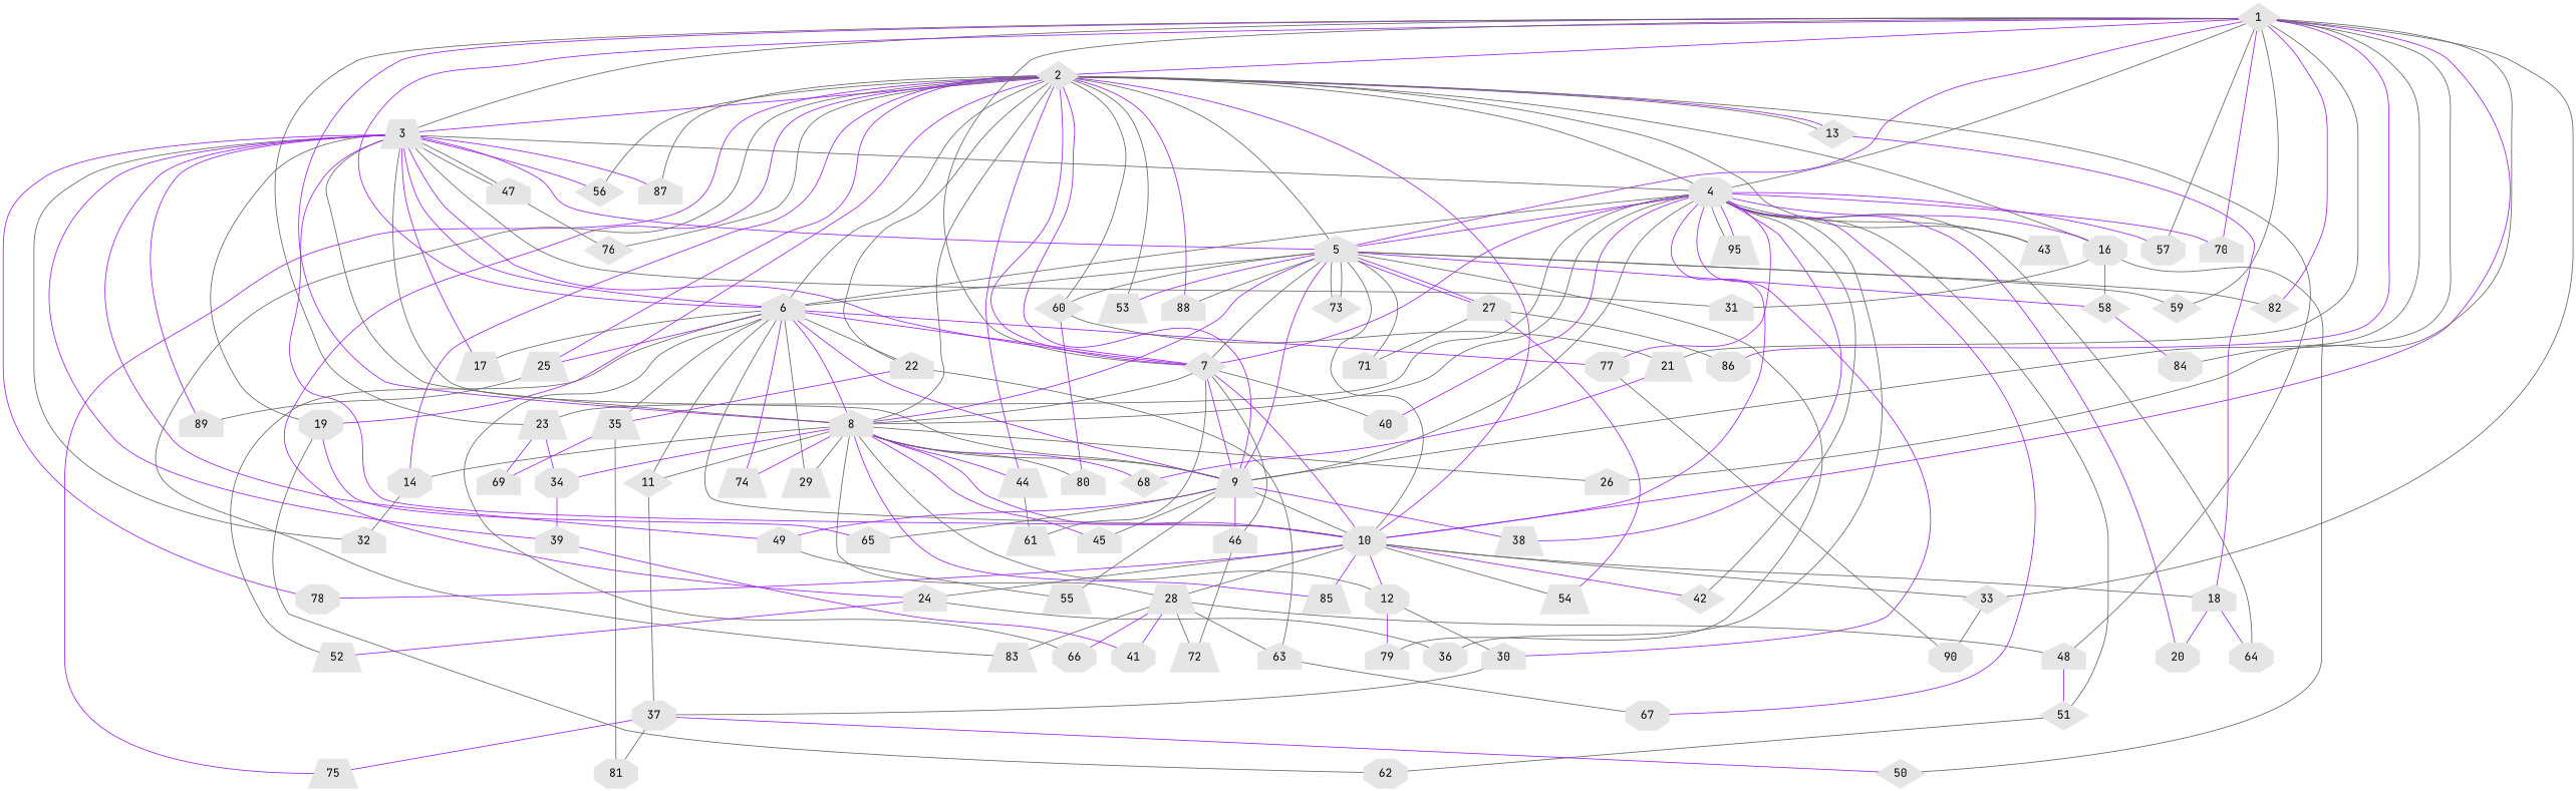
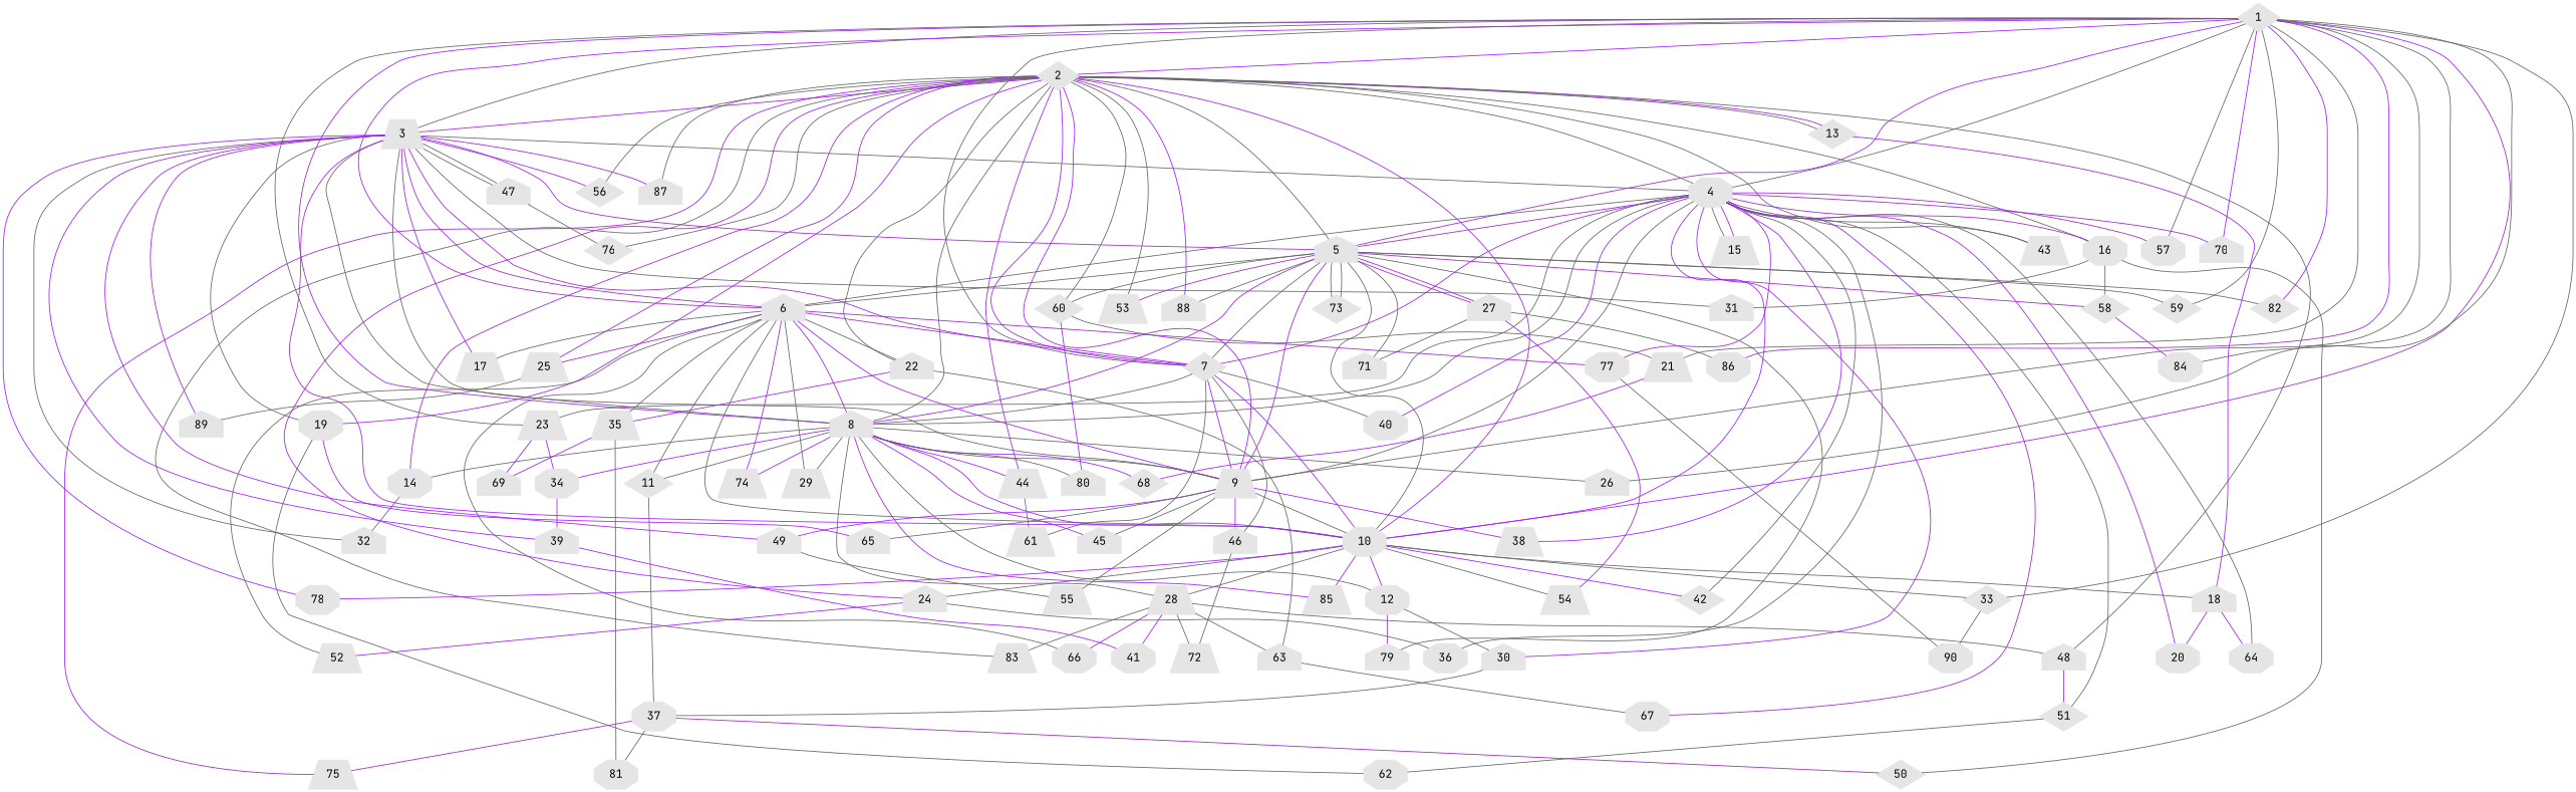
  graph {
    fontname="JetBrains Mono"
    node [color=gray90 fontname="JetBrains Mono" shape=house style=filled]
    edge [color=gray40 fontname="JetBrains Mono"]
    1 [shape=diamond]
    2 [shape=diamond]
    3 [shape=trapezium]
    4 [shape=octagon]
    5
    6
    7 [shape=diamond]
    8
    9 [shape=trapezium]
    10 [shape=octagon]
    21 [shape=trapezium]
    23 [shape=trapezium]
    26
    33 [shape=diamond]
    57 [shape=octagon]
    59 [shape=diamond]
    70
    82 [shape=diamond]
    84 [shape=octagon]
    86 [shape=octagon]
    13 [shape=diamond]
    14 [shape=octagon]
    16 [shape=octagon]
    19 [shape=octagon]
    22
    24
    25 [shape=trapezium]
    43 [shape=trapezium]
    44 [shape=trapezium]
    48
    53 [shape=trapezium]
    56 [shape=diamond]
    60 [shape=diamond]
    75 [shape=trapezium]
    76 [shape=diamond]
    83 [shape=trapezium]
    87
    88
    17 [shape=trapezium]
    31
    32
    39
    47
    49
    78 [shape=octagon]
    89
-   15 [shape=trapezium label=95]
+   15 [shape=trapezium]
    20 [shape=octagon]
    30
    36 [shape=octagon]
    38 [shape=trapezium]
    40 [shape=octagon]
    42 [shape=diamond]
    51 [shape=diamond]
    64 [shape=octagon]
    67 [shape=octagon]
    77 [shape=octagon]
    27
    58 [shape=diamond]
    71
    73 [shape=diamond]
    79
    11 [shape=diamond]
    29 [shape=trapezium]
    35 [shape=trapezium]
    52 [shape=trapezium]
    66 [shape=octagon]
    74 [shape=trapezium]
    46
    61 [shape=trapezium]
    12 [shape=octagon]
    28 [shape=trapezium]
    34 [shape=octagon]
    45
    68 [shape=diamond]
    80
    85 [shape=trapezium]
    55 [shape=trapezium]
    65
    18
    54 [shape=trapezium]
    69
    90 [shape=octagon]
    50 [shape=diamond]
    62 [shape=octagon]
    63
    41 [shape=octagon]
    37 [shape=octagon]
    81 [shape=octagon]
    72 [shape=trapezium]
    1 -- 2 [color=purple]
    1 -- 3
    1 -- 4
    1 -- 5 [color=purple]
    1 -- 6 [color=purple]
    1 -- 7
    1 -- 8 [color=purple]
    1 -- 9
    1 -- 10 [color=purple]
    1 -- 21
    1 -- 23
    1 -- 26
    1 -- 33
    1 -- 57
    1 -- 59
    1 -- 70 [color=purple]
    1 -- 82 [color=purple]
    1 -- 84
    1 -- 86 [color=purple]
    2 -- 3 [color=purple]
    2 -- 4
    2 -- 5
-   2 -- 6
    2 -- 7 [color=purple]
    2 -- 8
    2 -- 9 [color=purple]
    2 -- 10 [color=purple]
    2 -- 13
    2 -- 13 [color=purple]
    2 -- 14 [color=purple]
    2 -- 16
    2 -- 19 [color=purple]
    2 -- 22
    2 -- 24 [color=purple]
    2 -- 25 [color=purple]
    2 -- 43
    2 -- 44 [color=purple]
    2 -- 48
    2 -- 53
    2 -- 56
    2 -- 60
    2 -- 75 [color=purple]
    2 -- 76
    2 -- 83
    2 -- 87
    2 -- 88 [color=purple]
    3 -- 4
    3 -- 5 [color=purple]
    3 -- 6 [color=purple]
    3 -- 7 [color=purple]
    3 -- 8
    3 -- 9
    3 -- 10 [color=purple]
    3 -- 19
    3 -- 56 [color=purple]
    3 -- 87 [color=purple]
    3 -- 17 [color=purple]
    3 -- 31
    3 -- 32
    3 -- 39 [color=purple]
    3 -- 47
    3 -- 47
    3 -- 49 [color=purple]
    3 -- 78 [color=purple]
    3 -- 89 [color=purple]
    4 -- 5 [color=purple]
    4 -- 6
    4 -- 7 [color=purple]
    4 -- 8
    4 -- 9
    4 -- 10 [color=purple]
    4 -- 23
    4 -- 57 [color=purple]
    4 -- 70 [color=purple]
    4 -- 16 [color=purple]
    4 -- 43
    4 -- 15
    4 -- 15 [color=purple]
    4 -- 20 [color=purple]
    4 -- 30 [color=purple]
    4 -- 36
    4 -- 38 [color=purple]
    4 -- 40 [color=purple]
    4 -- 42
    4 -- 51
    4 -- 64
    4 -- 67 [color=purple]
    4 -- 77 [color=purple]
    5 -- 6
    5 -- 7
    5 -- 8 [color=purple]
    5 -- 9 [color=purple]
    5 -- 10
    5 -- 59
    5 -- 82
    5 -- 53 [color=purple]
    5 -- 60
    5 -- 88
    5 -- 27 [color=purple]
    5 -- 27 [color=purple]
    5 -- 58 [color=purple]
    5 -- 71
    5 -- 73
    5 -- 73
    5 -- 79
    6 -- 7 [color=purple]
    6 -- 8 [color=purple]
    6 -- 9 [color=purple]
    6 -- 10
    6 -- 22
    6 -- 25 [color=purple]
    6 -- 17
    6 -- 77 [color=purple]
    6 -- 11
    6 -- 29
    6 -- 35
    6 -- 52
    6 -- 66
    6 -- 74 [color=purple]
    7 -- 8
    7 -- 9 [color=purple]
    7 -- 10 [color=purple]
    7 -- 40
    7 -- 46
    7 -- 61
    8 -- 9
    8 -- 10 [color=purple]
    8 -- 26
    8 -- 14
    8 -- 44 [color=purple]
    8 -- 11
    8 -- 29
    8 -- 74 [color=purple]
    8 -- 12
    8 -- 28
    8 -- 34 [color=purple]
    8 -- 45 [color=purple]
    8 -- 68 [color=purple]
    8 -- 80
    8 -- 85 [color=purple]
    9 -- 10
    9 -- 49 [color=purple]
    9 -- 38 [color=purple]
    9 -- 46 [color=purple]
    9 -- 45
    9 -- 55
    9 -- 65
    10 -- 33
    10 -- 24
    10 -- 78 [color=purple]
    10 -- 42 [color=purple]
    10 -- 12 [color=purple]
    10 -- 28
    10 -- 85 [color=purple]
    10 -- 18
    10 -- 54
    21 -- 68 [color=purple]
    23 -- 34 [color=purple]
    23 -- 69 [color=purple]
    33 -- 90
    13 -- 18 [color=purple]
    14 -- 32
    16 -- 31
    16 -- 58
    16 -- 50
    19 -- 65 [color=purple]
    19 -- 62
    22 -- 35 [color=purple]
    22 -- 63
    24 -- 36
    24 -- 52 [color=purple]
    25 -- 89
    44 -- 61
    48 -- 51 [color=purple]
    60 -- 21
    60 -- 80 [color=purple]
    39 -- 41 [color=purple]
    47 -- 76
    49 -- 55
    30 -- 37
    51 -- 62
    77 -- 90
    27 -- 86
    27 -- 71
    27 -- 54 [color=purple]
    58 -- 84 [color=purple]
    11 -- 37
    35 -- 69 [color=purple]
    35 -- 81
    46 -- 72
    12 -- 30
    12 -- 79 [color=purple]
    28 -- 48
    28 -- 83
    28 -- 66 [color=purple]
    28 -- 63
    28 -- 41 [color=purple]
    28 -- 72
    34 -- 39 [color=purple]
    18 -- 20 [color=purple]
    18 -- 64 [color=purple]
    63 -- 67
    37 -- 75 [color=purple]
    37 -- 50 [color=purple]
    37 -- 81
  }
